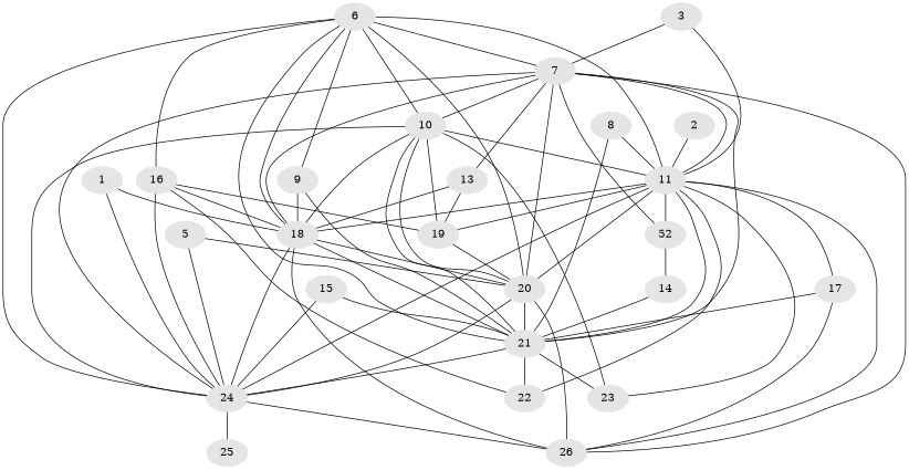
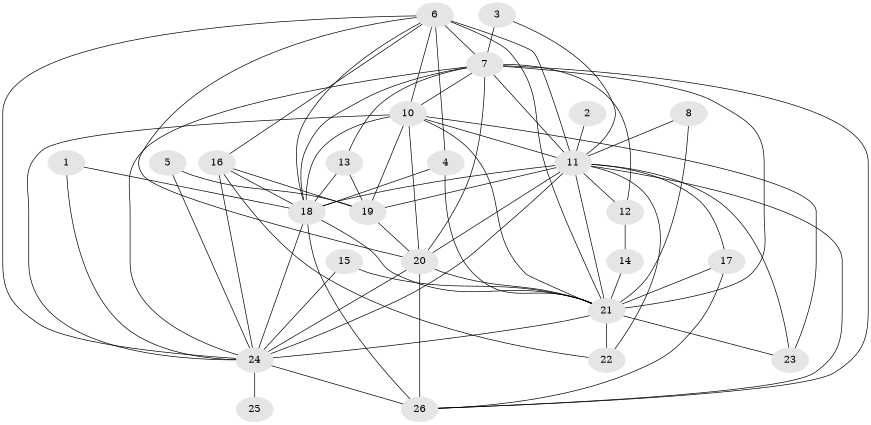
  graph {
    node [color=gray90 style=filled]
    edge [weight=1.0]
    1
    18
    24
    20
    21
    26
    25
    2
    11
-   12 [label=52]
+   12
    19
    23
    17
    22
    3
    7
    10
    13
    5
    6
-   9
+   9 [label=4]
    16
    14
    8
    15
    1 -- 18
    1 -- 24
    18 -- 24 [weight=2.0]
-   18 -- 20
    18 -- 21
    18 -- 26
    24 -- 26
    24 -- 25
    20 -- 24
    20 -- 21
    20 -- 26 [weight=2.0]
    21 -- 24
    21 -- 23
    21 -- 22
    2 -- 11 [weight=2.0]
    11 -- 18 [weight=3.0]
    11 -- 24 [weight=3.0]
    11 -- 20 [weight=3.0]
    11 -- 21 [weight=4.0]
    11 -- 26
    11 -- 12 [weight=2.0]
    11 -- 19
    11 -- 23
    11 -- 17
    11 -- 22
    12 -- 14
    19 -- 20 [weight=2.0]
    17 -- 21
    17 -- 26
    3 -- 11
    3 -- 7
    7 -- 18 [weight=2.0]
    7 -- 24
    7 -- 20
    7 -- 21
    7 -- 26
    7 -- 11 [weight=3.0]
    7 -- 12
    7 -- 10
    7 -- 13
    10 -- 18
    10 -- 24
    10 -- 20 [weight=2.0]
    10 -- 21
    10 -- 11 [weight=4.0]
    10 -- 19
    10 -- 23
    13 -- 18
    13 -- 19
    5 -- 24
-   5 -- 20
+   5 -- 19
    6 -- 18 [weight=2.0]
    6 -- 24
    6 -- 20
    6 -- 21
    6 -- 11 [weight=3.0]
    6 -- 7
    6 -- 10
    6 -- 9
    6 -- 16
    9 -- 18
    9 -- 21
    16 -- 18
    16 -- 24
    16 -- 19
    16 -- 22
    14 -- 21
    8 -- 21
    8 -- 11 [weight=2.0]
    15 -- 24
    15 -- 21
  }
